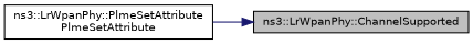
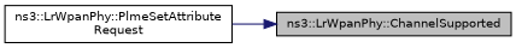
  digraph {
    rankdir=RL
    node [color=black fontname=Helvetica fontsize=10 shape=record style=filled]
    n1 [fillcolor=grey75 fontcolor=black height=0.2 label="ns3::LrWpanPhy::ChannelSupported" width=0.4]
-   n2 [fillcolor=white height=0.2 label="ns3::LrWpanPhy::PlmeSetAttribute\lPlmeSetAttribute" width=0.4]
+   n2 [fillcolor=white height=0.2 label="ns3::LrWpanPhy::PlmeSetAttribute\lRequest" width=0.4]
    n1 -> n2 [color=midnightblue dir=back fontname=Helvetica fontsize=10 labelfontname=Helvetica labelfontsize=10 style=solid]
  }
